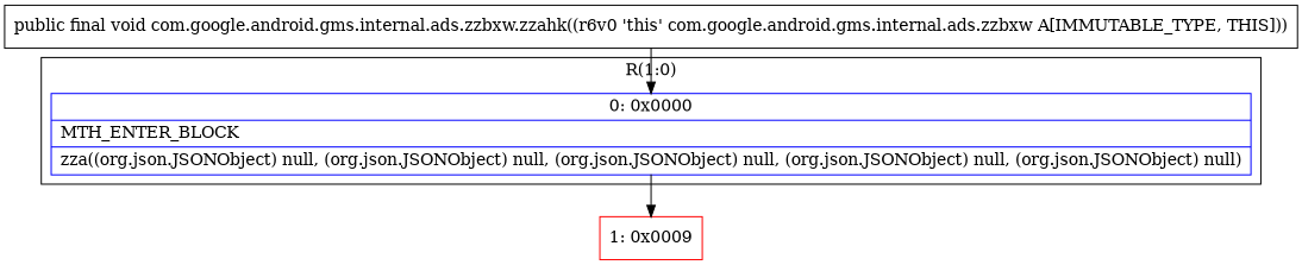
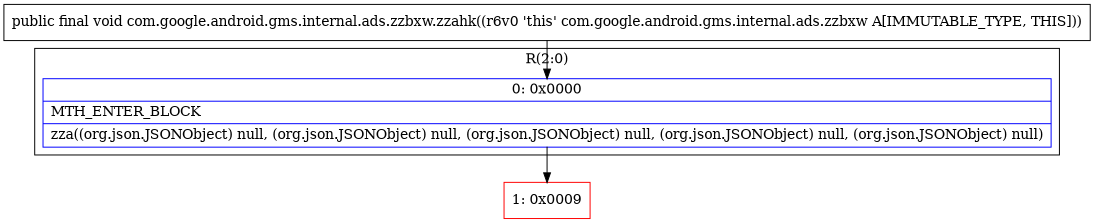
  digraph {
    node [shape=record]
    n1 [color=blue label="{0\:\ 0x0000|MTH_ENTER_BLOCK\l|zza((org.json.JSONObject) null, (org.json.JSONObject) null, (org.json.JSONObject) null, (org.json.JSONObject) null, (org.json.JSONObject) null)\l}"]
    n2 [color=red label="{1\:\ 0x0009}"]
    n3 [label="{public final void com.google.android.gms.internal.ads.zzbxw.zzahk((r6v0 'this' com.google.android.gms.internal.ads.zzbxw A[IMMUTABLE_TYPE, THIS])) }"]
    subgraph cluster_1 {
-     label="R(1:0)"
+     label="R(2:0)"
      n1
    }
    n1 -> n2
    n3 -> n1
  }
